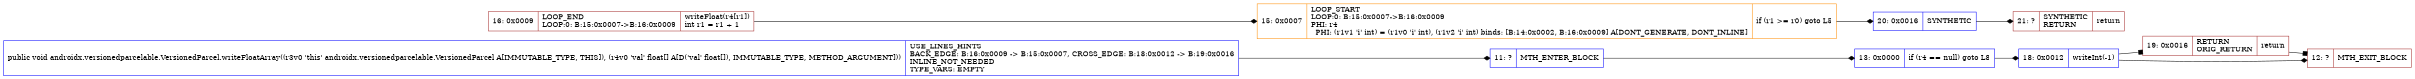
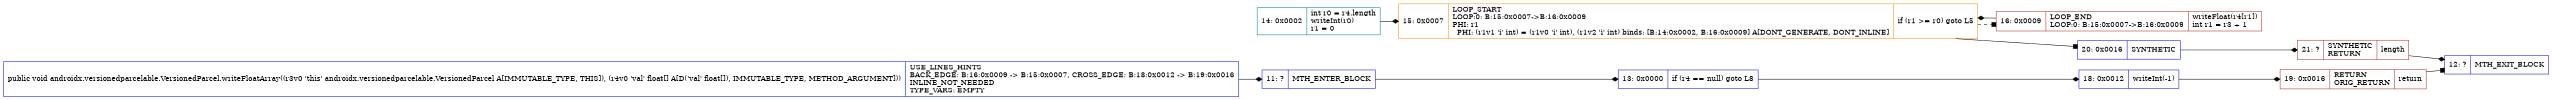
  digraph {
    rankdir=LR
    node [color=blue shape=record]
    edge [arrowhead=diamond]
    n1 [label="{11\:\ ?|MTH_ENTER_BLOCK\l}"]
    n2 [label="{13\:\ 0x0000|if (r4 == null) goto L8\l}"]
    n3 [label="{18\:\ 0x0012|writeInt(\-1)\l}"]
-   n5 [color=darkorange label="{15\:\ 0x0007|LOOP_START\lLOOP:0: B:15:0x0007\-\>B:16:0x0009\lPHI: r4 \l  PHI: (r1v1 'i' int) = (r1v0 'i' int), (r1v2 'i' int) binds: [B:14:0x0002, B:16:0x0009] A[DONT_GENERATE, DONT_INLINE]\l|if (r1 \>= r0) goto L5\l}"]
+   n4 [color=teal label="{14\:\ 0x0002|int r0 = r4.length\lwriteInt(r0)\lr1 = 0\l}"]
+   n5 [color=darkorange label="{15\:\ 0x0007|LOOP_START\lLOOP:0: B:15:0x0007\-\>B:16:0x0009\lPHI: r1 \l  PHI: (r1v1 'i' int) = (r1v0 'i' int), (r1v2 'i' int) binds: [B:14:0x0002, B:16:0x0009] A[DONT_GENERATE, DONT_INLINE]\l|if (r1 \>= r0) goto L5\l}"]
    n6 [color=brown label="{19\:\ 0x0016|RETURN\lORIG_RETURN\l|return\l}"]
-   n7 [color=brown label="{16\:\ 0x0009|LOOP_END\lLOOP:0: B:15:0x0007\-\>B:16:0x0009\l|writeFloat(r4[r1])\lint r1 = r1 + 1\l}"]
+   n7 [color=brown label="{16\:\ 0x0009|LOOP_END\lLOOP:0: B:15:0x0007\-\>B:16:0x0009\l|writeFloat(r4[r1])\lint r1 = r3 + 1\l}"]
    n8 [label="{20\:\ 0x0016|SYNTHETIC\l}"]
-   n9 [color=brown label="{21\:\ ?|SYNTHETIC\lRETURN\l|return\l}"]
-   n10 [color=brown label="{12\:\ ?|MTH_EXIT_BLOCK\l}"]
+   n9 [color=brown label="{21\:\ ?|SYNTHETIC\lRETURN\l|length\l}"]
+   n10 [label="{12\:\ ?|MTH_EXIT_BLOCK\l}"]
    n11 [label="{public void androidx.versionedparcelable.VersionedParcel.writeFloatArray((r3v0 'this' androidx.versionedparcelable.VersionedParcel A[IMMUTABLE_TYPE, THIS]), (r4v0 'val' float[] A[D('val' float[]), IMMUTABLE_TYPE, METHOD_ARGUMENT]))  | USE_LINES_HINTS\lBACK_EDGE: B:16:0x0009 \-\> B:15:0x0007, CROSS_EDGE: B:18:0x0012 \-\> B:19:0x0016\lINLINE_NOT_NEEDED\lTYPE_VARS: EMPTY\l}"]
    n1 -> n2
    n2 -> n3
-   n3 -> n6 [arrowhead=box]
-   n5 -> n8
+   n3 -> n6
+   n4 -> n5
+   n5 -> n7 [arrowhead=box style=dashed]
+   n5 -> n8 [arrowhead=box]
    n6 -> n10 [arrowhead=box]
    n7 -> n5
    n8 -> n9
-   n3 -> n10
+   n9 -> n10
    n11 -> n1
  }
